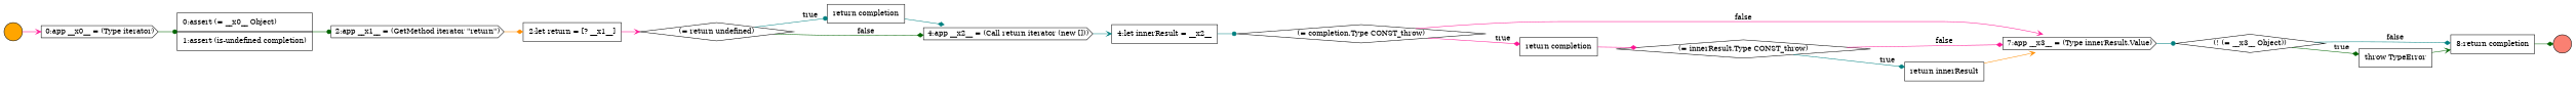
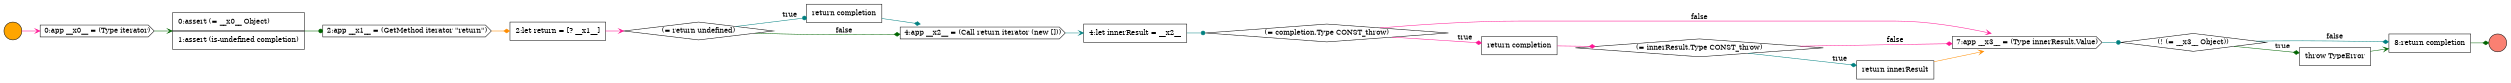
  digraph {
    rankdir=LR
    node [color=black fillcolor=white shape=none style=filled]
    edge [arrowhead=diamond color=teal]
    n1 [label=<<font color="black">2:app __x1__ = (GetMethod iterator &quot;return&quot;)</font>> shape=cds]
    n2 [label=<<font color="black">     <table border="0" cellborder="1" cellspacing="0" cellpadding="10">       <tr><td align="left">2:let return = [? __x1__]</td></tr>     </table>   </font>> margin=0]
    n3 [label=<<font color="black">(= return undefined)</font>> shape=diamond]
    n4 [fillcolor=orange label=" " shape=circle]
    n5 [label=<<font color="black">0:app __x0__ = (Type iterator)</font>> shape=cds]
    n6 [label=<<font color="black">     <table border="0" cellborder="1" cellspacing="0" cellpadding="10">       <tr><td align="left">0:assert (= __x0__ Object)</td></tr>       <tr><td align="left">1:assert (is-undefined completion)</td></tr>     </table>   </font>> margin=0]
    n7 [label=<<font color="black">(= innerResult.Type CONST_throw)</font>> shape=diamond]
    n8 [label=<<font color="black">7:app __x3__ = (Type innerResult.Value)</font>> shape=cds]
    n9 [label=<<font color="black">     <table border="0" cellborder="1" cellspacing="0" cellpadding="10">       <tr><td align="left">return innerResult</td></tr>     </table>   </font>> margin=0]
    n10 [label=<<font color="black">(! (= __x3__ Object))</font>> shape=diamond]
    n11 [label=<<font color="black">     <table border="0" cellborder="1" cellspacing="0" cellpadding="10">       <tr><td align="left">return completion</td></tr>     </table>   </font>> margin=0]
    n12 [label=<<font color="black">     <table border="0" cellborder="1" cellspacing="0" cellpadding="10">       <tr><td align="left">8:return completion</td></tr>     </table>   </font>> margin=0]
    n13 [label=<<font color="black">     <table border="0" cellborder="1" cellspacing="0" cellpadding="10">       <tr><td align="left">throw TypeError</td></tr>     </table>   </font>> margin=0]
    n14 [fillcolor=salmon label=" " shape=circle]
    n15 [label=<<font color="black">     <table border="0" cellborder="1" cellspacing="0" cellpadding="10">       <tr><td align="left">return completion</td></tr>     </table>   </font>> margin=0]
    n16 [label=<<font color="black">4:app __x2__ = (Call return iterator (new []))</font>> shape=cds]
    n17 [label=<<font color="black">     <table border="0" cellborder="1" cellspacing="0" cellpadding="10">       <tr><td align="left">4:let innerResult = __x2__</td></tr>     </table>   </font>> margin=0]
    n18 [label=<<font color="black">(= completion.Type CONST_throw)</font>> shape=diamond]
    n1 -> n2 [color=darkorange]
    n2 -> n3 [arrowhead=vee color=deeppink]
    n3 -> n15 [arrowhead=dot label=<<font color="black">true</font>>]
    n3 -> n16 [color=darkgreen label=<<font color="black">false</font>>]
    n4 -> n5 [arrowhead=vee color=deeppink]
-   n5 -> n6 [arrowhead=dot color=darkgreen]
+   n5 -> n6 [arrowhead=vee color=darkgreen]
    n6 -> n1 [arrowhead=dot color=darkgreen]
    n7 -> n8 [color=deeppink label=<<font color="black">false</font>>]
    n7 -> n9 [label=<<font color="black">true</font>>]
    n8 -> n10 [arrowhead=dot]
    n9 -> n8 [arrowhead=vee color=darkorange]
    n10 -> n12 [label=<<font color="black">false</font>>]
    n10 -> n13 [color=darkgreen label=<<font color="black">true</font>>]
    n11 -> n7 [color=deeppink]
    n12 -> n14 [color=darkgreen]
    n13 -> n12 [arrowhead=vee color=darkgreen]
    n15 -> n16
    n16 -> n17 [arrowhead=vee]
    n17 -> n18 [arrowhead=dot]
    n18 -> n8 [arrowhead=vee color=deeppink label=<<font color="black">false</font>>]
    n18 -> n11 [color=deeppink label=<<font color="black">true</font>>]
  }
